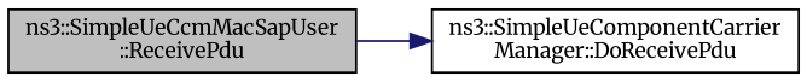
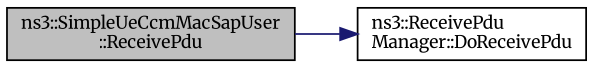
  digraph {
    rankdir=LR
    fontname=Merriweather
    node [color=black fontname=Merriweather fontsize=10 shape=record style=filled]
    n1 [fillcolor=grey75 fontcolor=black height=0.2 label="ns3::SimpleUeCcmMacSapUser\l::ReceivePdu" width=0.4]
-   n2 [fillcolor=white height=0.2 label="ns3::SimpleUeComponentCarrier\lManager::DoReceivePdu" width=0.4]
+   n2 [fillcolor=white height=0.2 label="ns3::ReceivePdu\lManager::DoReceivePdu" width=0.4]
    n1 -> n2 [color=midnightblue fontname=Merriweather fontsize=10 labelfontname=Helvetica labelfontsize=10 style=solid]
  }
